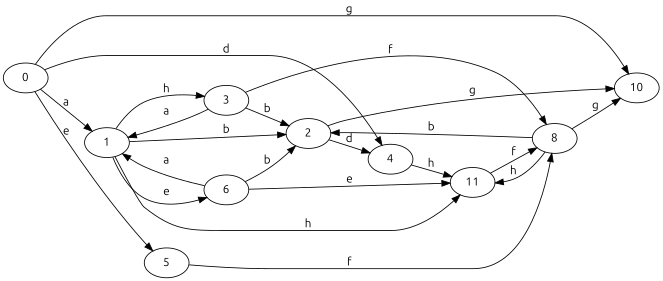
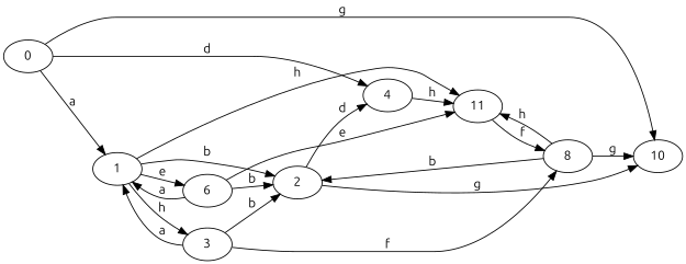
  strict digraph {
    fontname=Ubuntu
    rankdir=LR
    node [fontname=Ubuntu]
    edge [fontname=Ubuntu]
    0
    1
    4
-   5
    10
    2
    3
    6
    11
    8
    0 -> 1 [label=a]
    0 -> 4 [label=d]
-   0 -> 5 [label=e]
    0 -> 10 [label=g]
    1 -> 2 [label=b]
    1 -> 3 [label=h]
    1 -> 6 [label=e]
    1 -> 11 [label=h]
    4 -> 11 [label=h]
-   5 -> 8 [label=f]
    2 -> 4 [label=d]
    2 -> 10 [label=g]
    3 -> 1 [label=a]
    3 -> 2 [label=b]
    3 -> 8 [label=f]
    6 -> 1 [label=a]
    6 -> 2 [label=b]
    6 -> 11 [label=e]
    11 -> 8 [label=f]
    8 -> 10 [label=g]
    8 -> 2 [label=b]
    8 -> 11 [label=h]
  }
